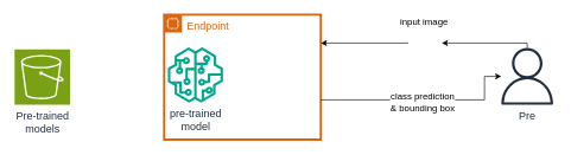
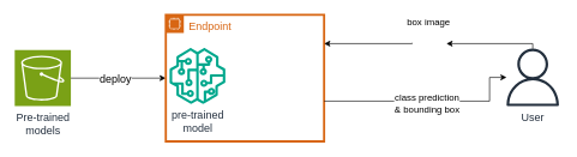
  <mxCell id="0" />
  <mxCell id="1" parent="0" />
+ <mxCell id="2" value="" style="edgeStyle=orthogonalEdgeStyle;rounded=0;orthogonalLoop=1;jettySize=auto;html=1;" edge="1" parent="1" source="4" target="5"><mxGeometry relative="1" as="geometry"><mxPoint x="177" y="99" as="targetPoint" /></mxGeometry></mxCell>
+ <mxCell id="3" value="deploy" style="edgeLabel;html=1;align=center;verticalAlign=middle;resizable=0;points=[];fontSize=15;" vertex="1" connectable="0" parent="2"><mxGeometry x="-0.08" relative="1" as="geometry"><mxPoint as="offset" /></mxGeometry></mxCell>
  <mxCell id="4" value="Pre-trained&lt;div&gt;models&lt;/div&gt;" style="sketch=0;points=[[0,0,0],[0.25,0,0],[0.5,0,0],[0.75,0,0],[1,0,0],[0,1,0],[0.25,1,0],[0.5,1,0],[0.75,1,0],[1,1,0],[0,0.25,0],[0,0.5,0],[0,0.75,0],[1,0.25,0],[1,0.5,0],[1,0.75,0]];outlineConnect=0;fontColor=#232F3E;fillColor=#7AA116;strokeColor=#ffffff;dashed=0;verticalLabelPosition=bottom;verticalAlign=top;align=center;html=1;fontSize=15;fontStyle=0;aspect=fixed;shape=mxgraph.aws4.resourceIcon;resIcon=mxgraph.aws4.s3;" vertex="1" parent="1"><mxGeometry x="20" y="69" width="78" height="78" as="geometry" /></mxCell>
  <mxCell id="5" value="Endpoint" style="points=[[0,0],[0.25,0],[0.5,0],[0.75,0],[1,0],[1,0.25],[1,0.5],[1,0.75],[1,1],[0.75,1],[0.5,1],[0.25,1],[0,1],[0,0.75],[0,0.5],[0,0.25]];outlineConnect=0;gradientColor=none;html=1;whiteSpace=wrap;fontSize=15;fontStyle=0;container=1;pointerEvents=0;collapsible=0;recursiveResize=0;shape=mxgraph.aws4.group;grIcon=mxgraph.aws4.group_ec2_instance_contents;strokeColor=#D86613;fillColor=none;verticalAlign=top;align=left;spacingLeft=30;fontColor=#D86613;dashed=0;strokeWidth=3;" vertex="1" parent="1"><mxGeometry x="230" y="20" width="220" height="176" as="geometry" /></mxCell>
  <mxCell id="6" value="&lt;font&gt;pre-trained&lt;/font&gt;&lt;div&gt;&lt;font&gt;model&lt;/font&gt;&lt;/div&gt;" style="sketch=0;outlineConnect=0;fontColor=#232F3E;gradientColor=none;fillColor=#01A88D;strokeColor=none;dashed=0;verticalLabelPosition=bottom;verticalAlign=top;align=center;html=1;fontSize=15;fontStyle=0;aspect=fixed;pointerEvents=1;shape=mxgraph.aws4.sagemaker_model;" vertex="1" parent="5"><mxGeometry x="5" y="46" width="78" height="78" as="geometry" /></mxCell>
- <mxCell id="7" value="Pre" style="sketch=0;outlineConnect=0;fontColor=#232F3E;gradientColor=none;fillColor=#232F3D;strokeColor=none;dashed=0;verticalLabelPosition=bottom;verticalAlign=top;align=center;html=1;fontSize=15;fontStyle=0;aspect=fixed;pointerEvents=1;shape=mxgraph.aws4.user;" vertex="1" parent="1"><mxGeometry x="700" y="67" width="80" height="80" as="geometry" /></mxCell>
+ <mxCell id="7" value="User" style="sketch=0;outlineConnect=0;fontColor=#232F3E;gradientColor=none;fillColor=#232F3D;strokeColor=none;dashed=0;verticalLabelPosition=bottom;verticalAlign=top;align=center;html=1;fontSize=15;fontStyle=0;aspect=fixed;pointerEvents=1;shape=mxgraph.aws4.user;" vertex="1" parent="1"><mxGeometry x="700" y="67" width="80" height="80" as="geometry" /></mxCell>
  <mxCell id="8" style="edgeStyle=orthogonalEdgeStyle;rounded=0;orthogonalLoop=1;jettySize=auto;html=1;exitX=0.048;exitY=0.378;exitDx=0;exitDy=0;exitPerimeter=0;" edge="1" parent="1" source="11" target="5"><mxGeometry relative="1" as="geometry"><mxPoint x="550" y="50" as="sourcePoint" /><mxPoint x="470" y="50" as="targetPoint" /><Array as="points"><mxPoint x="572" y="60" /></Array></mxGeometry></mxCell>
  <mxCell id="9" style="edgeStyle=orthogonalEdgeStyle;rounded=0;orthogonalLoop=1;jettySize=auto;html=1;" edge="1" parent="1" source="5" target="7"><mxGeometry relative="1" as="geometry"><mxPoint x="700" y="117" as="targetPoint" /><Array as="points"><mxPoint x="680" y="140" /><mxPoint x="680" y="107" /></Array></mxGeometry></mxCell>
  <mxCell id="10" value="class prediction&lt;div&gt;&amp;amp; b&lt;span style=&quot;background-color: light-dark(#ffffff, var(--ge-dark-color, #121212)); color: light-dark(rgb(0, 0, 0), rgb(255, 255, 255));&quot;&gt;ounding box&lt;/span&gt;&lt;/div&gt;" style="edgeLabel;html=1;align=center;verticalAlign=middle;resizable=0;points=[];fontSize=13;" vertex="1" connectable="0" parent="9"><mxGeometry x="0.221" y="-2" relative="1" as="geometry"><mxPoint x="-33" as="offset" /></mxGeometry></mxCell>
- <mxCell id="11" value="input image" style="shape=image;html=1;verticalAlign=bottom;verticalLabelPosition=top;labelBackgroundColor=#ffffff;imageAspect=0;aspect=fixed;image=https://cdn3.iconfinder.com/data/icons/essential-pack-2/48/10-Image_File-128.png;fontSize=13;labelPosition=center;align=center;" vertex="1" parent="1"><mxGeometry x="570" y="40" width="50" height="50" as="geometry" /></mxCell>
+ <mxCell id="11" value="box image" style="shape=image;html=1;verticalAlign=bottom;verticalLabelPosition=top;labelBackgroundColor=#ffffff;imageAspect=0;aspect=fixed;image=https://cdn3.iconfinder.com/data/icons/essential-pack-2/48/10-Image_File-128.png;fontSize=13;labelPosition=center;align=center;" vertex="1" parent="1"><mxGeometry x="570" y="40" width="50" height="50" as="geometry" /></mxCell>
  <mxCell id="12" style="edgeStyle=orthogonalEdgeStyle;rounded=0;orthogonalLoop=1;jettySize=auto;html=1;entryX=1;entryY=0.4;entryDx=0;entryDy=0;entryPerimeter=0;" edge="1" parent="1" source="7" target="11"><mxGeometry relative="1" as="geometry"><mxPoint x="630" y="50" as="targetPoint" /><Array as="points"><mxPoint x="740" y="60" /></Array></mxGeometry></mxCell>
